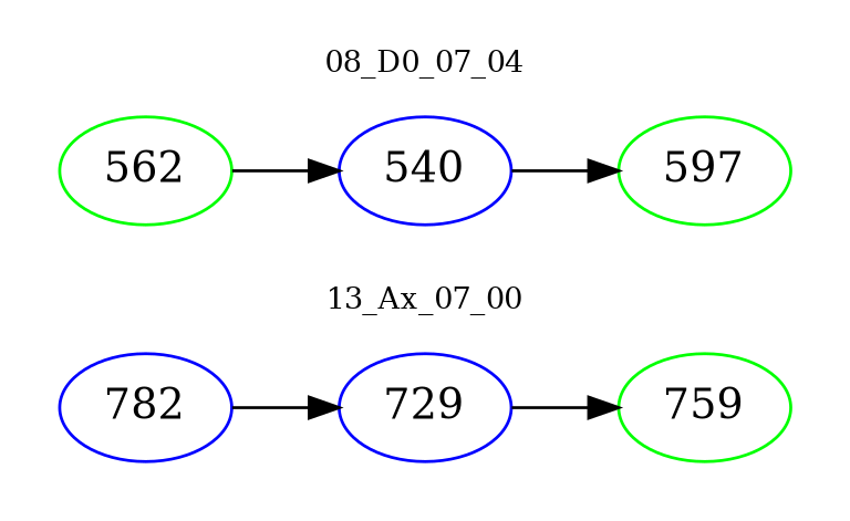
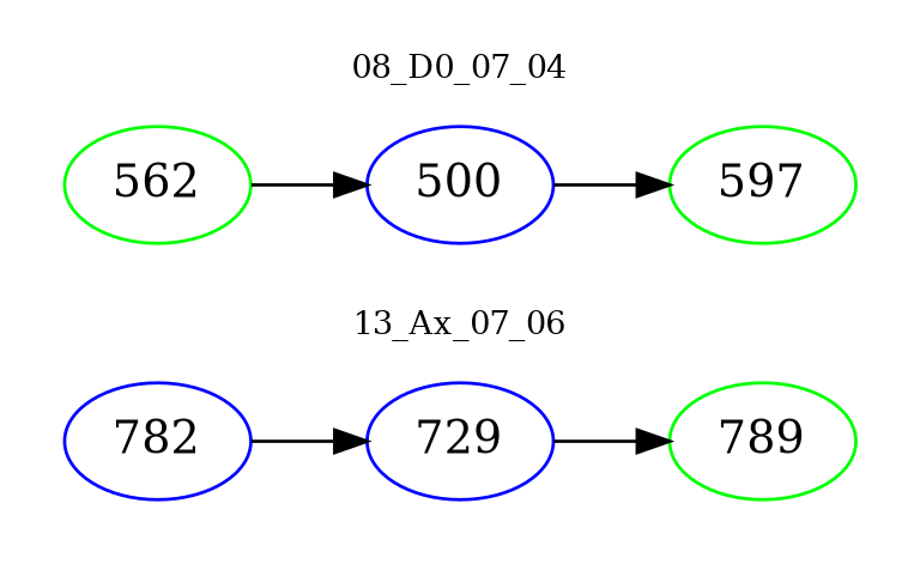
  digraph {
    rankdir=LR
    node [color=blue]
    edge [color=black]
    n1 [label=782]
    n2 [label=729]
-   n3 [color=green label=759]
+   n3 [color=green label=789]
    n4 [color=green label=562]
-   n5 [label=540]
+   n5 [label=500]
    n6 [color=green label=597]
    subgraph cluster_1 {
      color=white
      fontsize=10
-     label="13_Ax_07_00"
+     label="13_Ax_07_06"
      n1
      n2
      n3
    }
    subgraph cluster_2 {
      color=white
      fontsize=10
      label="08_D0_07_04"
      n4
      n5
      n6
    }
    n1 -> n2
    n2 -> n3
    n4 -> n5
    n5 -> n6
  }
